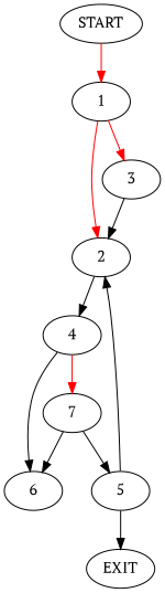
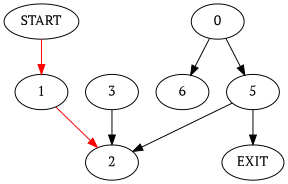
  digraph {
    fontname="PT Serif"
    node [fontname="PT Serif"]
    edge [color=black fontname="PT Serif"]
    n1 [label=START]
    1
    2
    3
    n5 [label=EXIT]
-   4
    6
-   7
+   7 [label=0]
    5
    n1 -> 1 [color=red]
    1 -> 2 [color=red]
-   1 -> 3 [color=red]
-   2 -> 4
    3 -> 2
-   4 -> 6
-   4 -> 7 [color=red]
    7 -> 6
    7 -> 5
    5 -> 2
    5 -> n5
  }
